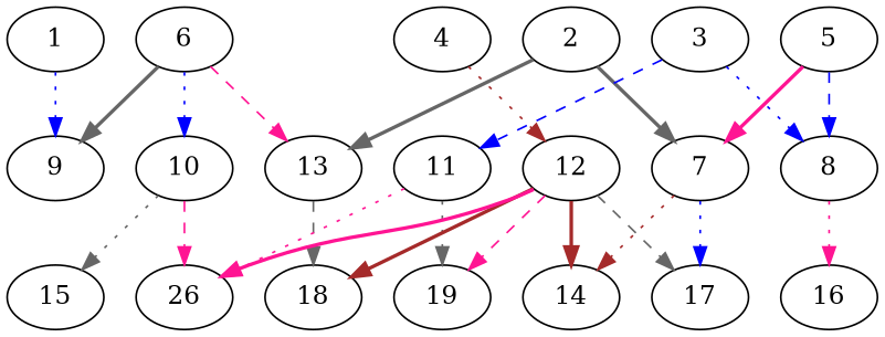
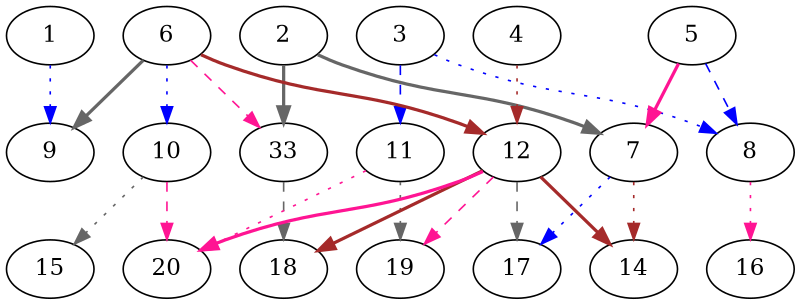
  digraph {
    node [alpha=0.04]
    edge [color=gray40 style=dotted]
    1 [alpha=0.16 expect_size=52282368]
    9 [alpha=0.01 expect_size=35459072]
    2 [expect_size=51439616]
    7 [alpha=0.07 expect_size=37779456]
-   13 [alpha=0.10 expect_size=28034048]
+   13 [alpha=0.10 expect_size=28034048 label=33]
    14 [alpha=0.12 expect_size=43493376]
    17 [alpha=0.03 expect_size=45818880]
    18 [alpha=0.19 expect_size=15523840]
    3 [alpha=0.07 expect_size=5670912]
    8 [alpha=0.18 expect_size=23639040]
    11 [alpha=0.11 expect_size=28726272]
    16 [expect_size=15657984]
-   20 [expect_size=12981248 label=26]
+   20 [expect_size=12981248]
    19 [alpha=0.08 expect_size=10475520]
    4 [alpha=0.10 expect_size=7835648]
    12 [alpha=0.19 expect_size=19064832]
    5 [alpha=0.18 expect_size=11576320]
    6 [alpha=0.13 expect_size=32273408]
    10 [alpha=0.09 expect_size=9440256]
    15 [alpha=0.10 expect_size=19576832]
    1 -> 9 [color=blue]
    2 -> 7 [style=bold]
    2 -> 13 [style=bold]
    7 -> 14 [color=brown]
    7 -> 17 [color=blue]
    13 -> 18 [style=dashed]
    3 -> 8 [color=blue]
    3 -> 11 [color=blue style=dashed]
    8 -> 16 [color=deeppink]
    11 -> 20 [color=deeppink]
    11 -> 19
    4 -> 12 [color=brown]
    12 -> 14 [color=brown style=bold]
    12 -> 17 [style=dashed]
    12 -> 18 [color=brown style=bold]
    12 -> 20 [color=deeppink style=bold]
    12 -> 19 [color=deeppink style=dashed]
    5 -> 7 [color=deeppink style=bold]
    5 -> 8 [color=blue style=dashed]
    6 -> 9 [style=bold]
    6 -> 13 [color=deeppink style=dashed]
+   6 -> 12 [color=brown style=bold]
    6 -> 10 [color=blue]
    10 -> 20 [color=deeppink style=dashed]
    10 -> 15
  }
